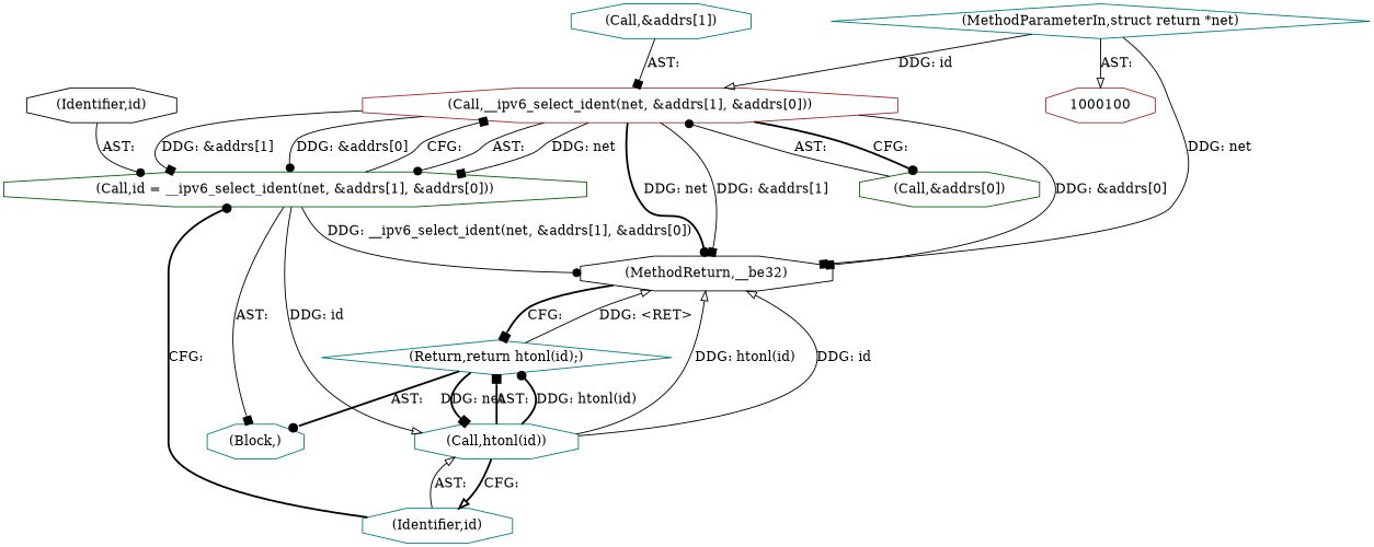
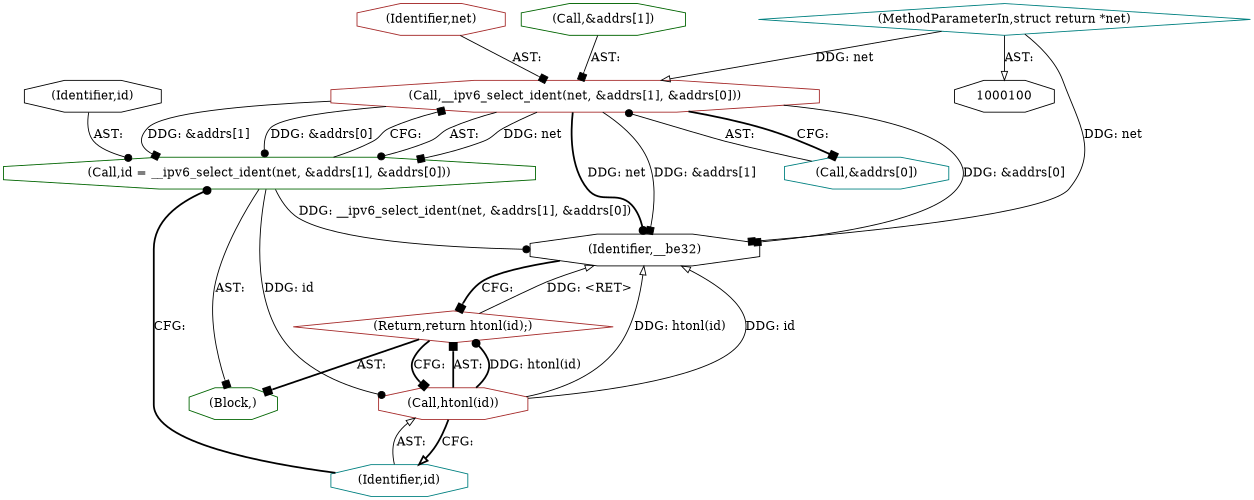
  digraph {
    fontname="DejaVu Serif"
    node [color=brown fontname="DejaVu Serif" shape=octagon]
    edge [arrowhead=box fontname="DejaVu Serif" style=solid]
    n1 [label="(Call,__ipv6_select_ident(net, &addrs[1], &addrs[0]))"]
    n2 [color=darkgreen label="(Call,id = __ipv6_select_ident(net, &addrs[1], &addrs[0]))"]
-   n3 [color=darkgreen label="(Call,&addrs[0])"]
-   n4 [color=black label="(MethodReturn,__be32)"]
-   n5 [color=teal label="(Call,htonl(id))"]
-   n6 [color=teal label="(Block,)"]
-   n7 [color=teal label="(Return,return htonl(id);)" shape=diamond]
+   n3 [color=teal label="(Call,&addrs[0])"]
+   n4 [color=black label="(Identifier,__be32)"]
+   n5 [label="(Call,htonl(id))"]
+   n6 [color=darkgreen label="(Block,)"]
+   n7 [label="(Return,return htonl(id);)" shape=diamond]
    n8 [color=teal label="(MethodParameterIn,struct return *net)" shape=diamond]
-   1000100
+   1000100 [color=black]
    n10 [color=teal label="(Identifier,id)"]
    n11 [color=black label="(Identifier,id)"]
-   n13 [color=teal label="(Call,&addrs[1])"]
+   n12 [label="(Identifier,net)"]
+   n13 [color=darkgreen label="(Call,&addrs[1])"]
    n1 -> n2 [arrowhead=dot label="AST: "]
    n1 -> n2 [label="DDG: net"]
    n1 -> n2 [label="DDG: &addrs[1]"]
    n1 -> n2 [arrowhead=dot label="DDG: &addrs[0]"]
-   n1 -> n3 [arrowhead=dot label="CFG: " style=bold]
+   n1 -> n3 [label="CFG: " style=bold]
    n1 -> n4 [arrowhead=dot label="DDG: net" style=bold]
    n1 -> n4 [label="DDG: &addrs[1]"]
    n1 -> n4 [label="DDG: &addrs[0]"]
    n2 -> n1 [label="CFG: "]
    n2 -> n4 [arrowhead=dot label="DDG: __ipv6_select_ident(net, &addrs[1], &addrs[0])"]
-   n2 -> n5 [arrowhead=onormal label="DDG: id"]
+   n2 -> n5 [arrowhead=dot label="DDG: id"]
    n2 -> n6 [label="AST: "]
    n3 -> n1 [arrowhead=dot label="AST: "]
    n4 -> n7 [label="CFG: " style=bold]
    n5 -> n4 [arrowhead=onormal label="DDG: id"]
    n5 -> n4 [arrowhead=onormal label="DDG: htonl(id)"]
    n5 -> n7 [label="AST: " style=bold]
    n5 -> n7 [arrowhead=dot label="DDG: htonl(id)" style=bold]
    n5 -> n10 [arrowhead=onormal label="CFG: " style=bold]
    n7 -> n4 [arrowhead=onormal label="DDG: <RET>"]
-   n7 -> n5 [label="DDG: net" style=bold]
-   n7 -> n6 [arrowhead=dot label="AST: " style=bold]
-   n8 -> n1 [arrowhead=onormal label="DDG: id"]
+   n7 -> n5 [label="CFG: " style=bold]
+   n7 -> n6 [label="AST: " style=bold]
+   n8 -> n1 [arrowhead=onormal label="DDG: net"]
    n8 -> n4 [label="DDG: net"]
    n8 -> 1000100 [arrowhead=onormal label="AST: "]
    n10 -> n2 [arrowhead=dot label="CFG: " style=bold]
    n10 -> n5 [arrowhead=onormal label="AST: "]
    n11 -> n2 [arrowhead=dot label="AST: "]
+   n12 -> n1 [label="AST: "]
    n13 -> n1 [label="AST: "]
  }
